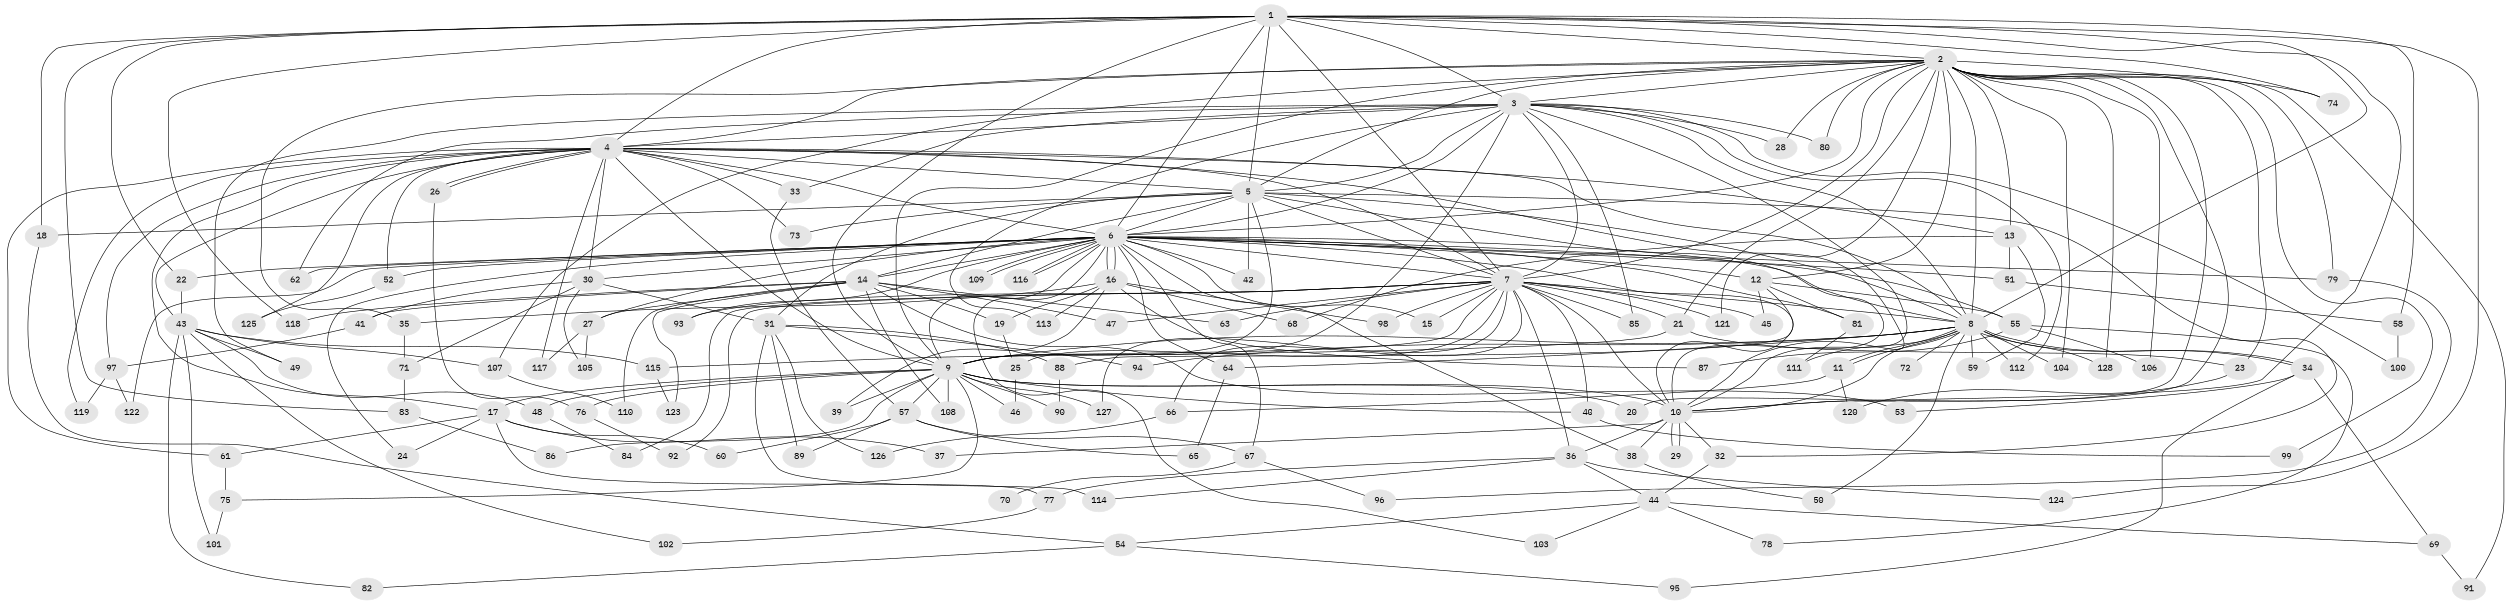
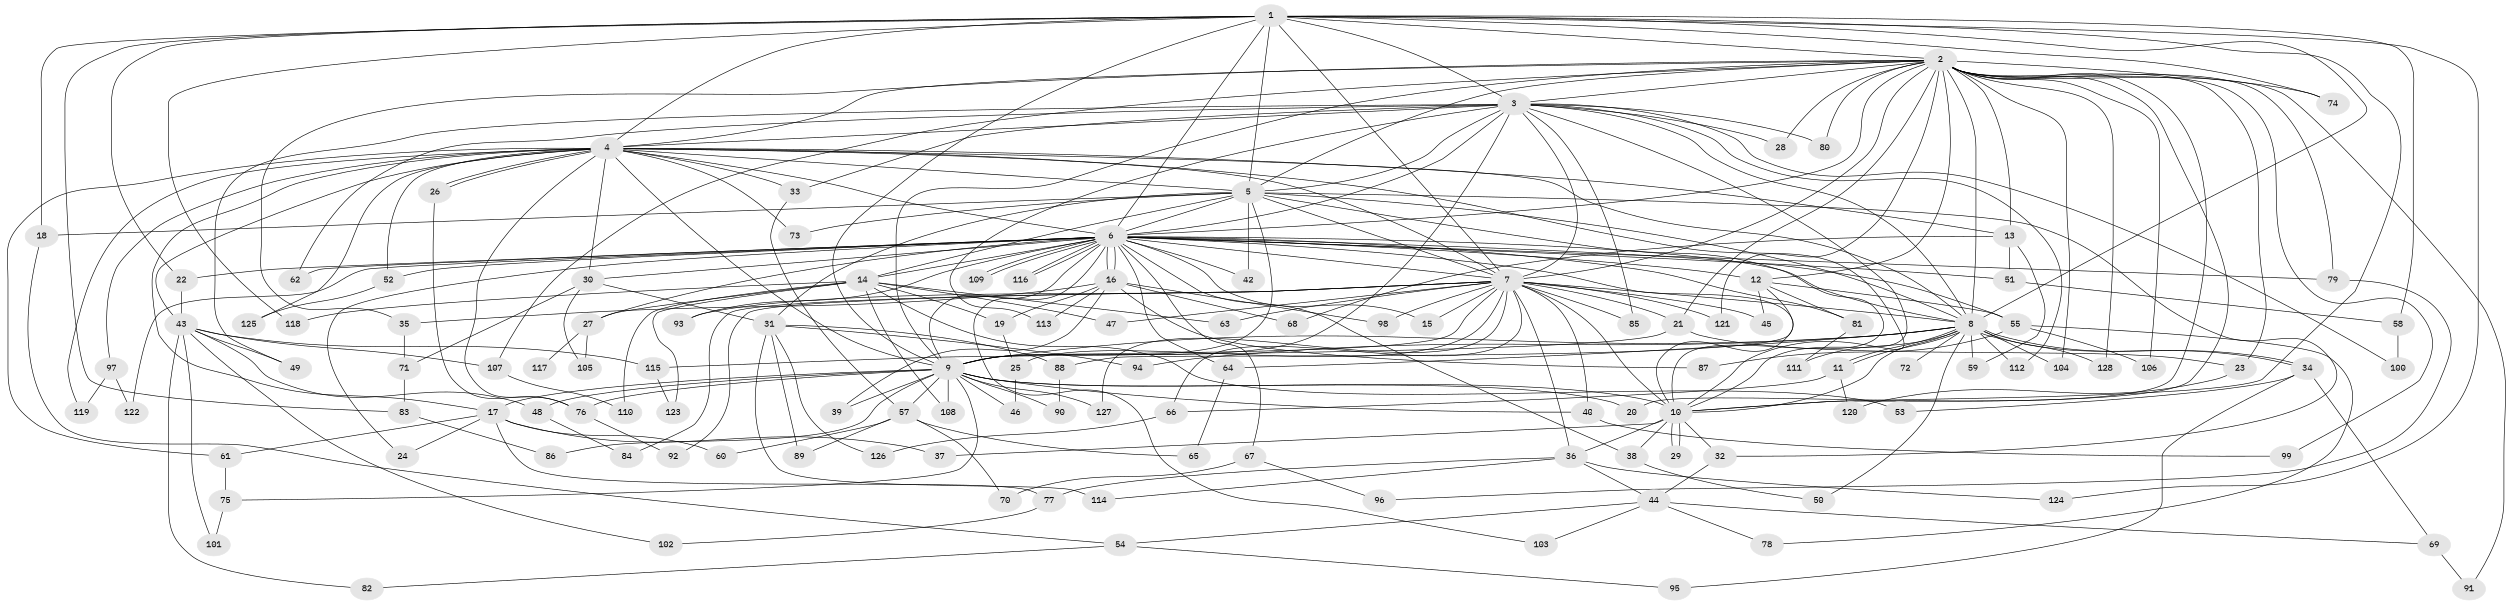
  graph {
    fontname="IBM Plex Mono"
    node [color=gray90 fontname="IBM Plex Mono" style=filled]
    edge [fontname="IBM Plex Mono"]
    1
    2
    3
    4
    5
    6
    7
    8
    9
    10
    18
    22
    58
    74
    83
    118
    124
    12
    13
    20
    21
    23
    28
    35
    79
    80
    91
    99
    104
    106
    107
    121
    128
    33
    49
    62
    85
    100
    112
    113
    17
    26
    30
    43
    52
    61
    73
    97
    117
    119
    125
    14
    31
    32
    42
    15
    16
    24
    27
    38
    51
    55
    64
    67
    81
    93
    103
    109
    116
    122
    25
    36
    40
    45
    47
    63
    66
    84
    92
    98
    127
    11
    34
    50
    59
    72
    94
    111
    39
    46
    48
    57
    75
    76
    86
    90
    108
    29
    37
    54
    88
    68
    115
    120
    71
    96
    110
    60
    77
-   41
    105
    82
    101
    102
    19
    53
    123
    89
    114
    126
    44
    87
    78
    65
    70
    69
    95
    1 -- 2
    1 -- 3
    1 -- 4
    1 -- 5
    1 -- 6
    1 -- 7
    1 -- 8
    1 -- 9
    1 -- 10
    1 -- 18
    1 -- 22
    1 -- 58
    1 -- 74
    1 -- 83
    1 -- 118
    1 -- 124
    2 -- 3
    2 -- 4
    2 -- 5
    2 -- 6
    2 -- 7
    2 -- 8
    2 -- 9
    2 -- 10
    2 -- 74
    2 -- 12
    2 -- 13
    2 -- 20
    2 -- 21
    2 -- 23
    2 -- 28
    2 -- 35
    2 -- 79
    2 -- 80
    2 -- 91
    2 -- 99
    2 -- 104
    2 -- 106
    2 -- 107
    2 -- 121
    2 -- 128
    3 -- 4
    3 -- 5
    3 -- 6
    3 -- 7
    3 -- 8
    3 -- 9
    3 -- 10
    3 -- 28
    3 -- 80
    3 -- 33
    3 -- 49
    3 -- 62
    3 -- 85
    3 -- 100
    3 -- 112
    3 -- 113
    4 -- 5
    4 -- 6
    4 -- 7
    4 -- 8
    4 -- 9
    4 -- 10
    4 -- 13
    4 -- 33
    4 -- 17
    4 -- 26
    4 -- 26
    4 -- 30
    4 -- 43
    4 -- 52
    4 -- 61
    4 -- 73
    4 -- 97
-   4 -- 117
+   4 -- 76
    4 -- 119
    4 -- 125
    5 -- 6
    5 -- 7
    5 -- 8
    5 -- 9
    5 -- 10
    5 -- 18
    5 -- 73
    5 -- 14
    5 -- 31
    5 -- 32
    5 -- 42
    6 -- 7
    6 -- 8
    6 -- 9
    6 -- 10
    6 -- 22
    6 -- 12
    6 -- 79
    6 -- 62
    6 -- 30
    6 -- 52
    6 -- 14
    6 -- 42
    6 -- 15
    6 -- 16
    6 -- 16
    6 -- 24
    6 -- 27
    6 -- 38
    6 -- 51
    6 -- 55
    6 -- 64
    6 -- 67
    6 -- 81
    6 -- 93
    6 -- 103
    6 -- 109
    6 -- 109
    6 -- 116
    6 -- 116
    6 -- 122
    7 -- 8
    7 -- 9
    7 -- 10
    7 -- 21
    7 -- 121
    7 -- 85
    7 -- 15
    7 -- 93
    7 -- 25
    7 -- 36
    7 -- 40
    7 -- 45
    7 -- 47
    7 -- 63
    7 -- 66
    7 -- 84
    7 -- 92
    7 -- 98
    7 -- 127
    8 -- 9
    8 -- 10
    8 -- 104
    8 -- 128
    8 -- 112
    8 -- 64
    8 -- 11
    8 -- 11
    8 -- 34
    8 -- 34
    8 -- 50
    8 -- 59
    8 -- 72
    8 -- 94
    8 -- 111
    9 -- 10
    9 -- 20
    9 -- 17
    9 -- 40
    9 -- 127
    9 -- 39
    9 -- 46
    9 -- 48
    9 -- 57
    9 -- 75
    9 -- 76
    9 -- 86
    9 -- 90
    9 -- 108
    10 -- 32
    10 -- 38
    10 -- 36
    10 -- 29
    10 -- 29
    10 -- 37
    18 -- 54
    22 -- 43
    58 -- 100
    83 -- 86
    12 -- 55
    12 -- 81
    12 -- 45
    12 -- 88
    13 -- 51
    13 -- 59
    13 -- 68
    21 -- 23
    21 -- 115
    23 -- 120
    35 -- 71
    79 -- 96
    107 -- 110
    33 -- 57
    17 -- 61
    17 -- 24
    17 -- 37
    17 -- 60
    17 -- 77
    26 -- 76
    30 -- 31
    30 -- 71
-   30 -- 41
    30 -- 105
    43 -- 107
    43 -- 49
    43 -- 48
    43 -- 115
    43 -- 82
    43 -- 101
    43 -- 102
    52 -- 125
    61 -- 75
    97 -- 119
    97 -- 122
    14 -- 118
    14 -- 27
    14 -- 47
    14 -- 63
    14 -- 108
    14 -- 110
-   14 -- 41
    14 -- 19
    14 -- 53
    14 -- 123
    31 -- 94
    31 -- 88
    31 -- 89
    31 -- 114
    31 -- 126
    32 -- 44
    16 -- 35
    16 -- 113
    16 -- 98
    16 -- 39
    16 -- 68
    16 -- 19
    16 -- 87
    27 -- 117
    27 -- 105
    38 -- 50
    51 -- 58
    55 -- 106
    55 -- 87
    55 -- 78
    64 -- 65
    67 -- 96
    67 -- 70
    81 -- 111
    25 -- 46
    36 -- 124
    36 -- 77
    36 -- 114
    36 -- 44
    40 -- 99
    66 -- 126
    11 -- 66
    11 -- 120
    34 -- 53
    34 -- 69
    34 -- 95
    48 -- 84
-   57 -- 67
+   57 -- 70
    57 -- 60
    57 -- 89
    57 -- 65
    75 -- 101
    76 -- 92
    54 -- 82
    54 -- 95
    88 -- 90
    115 -- 123
    71 -- 83
    77 -- 102
-   41 -- 97
    19 -- 25
    44 -- 103
    44 -- 54
    44 -- 78
    44 -- 69
    69 -- 91
  }
